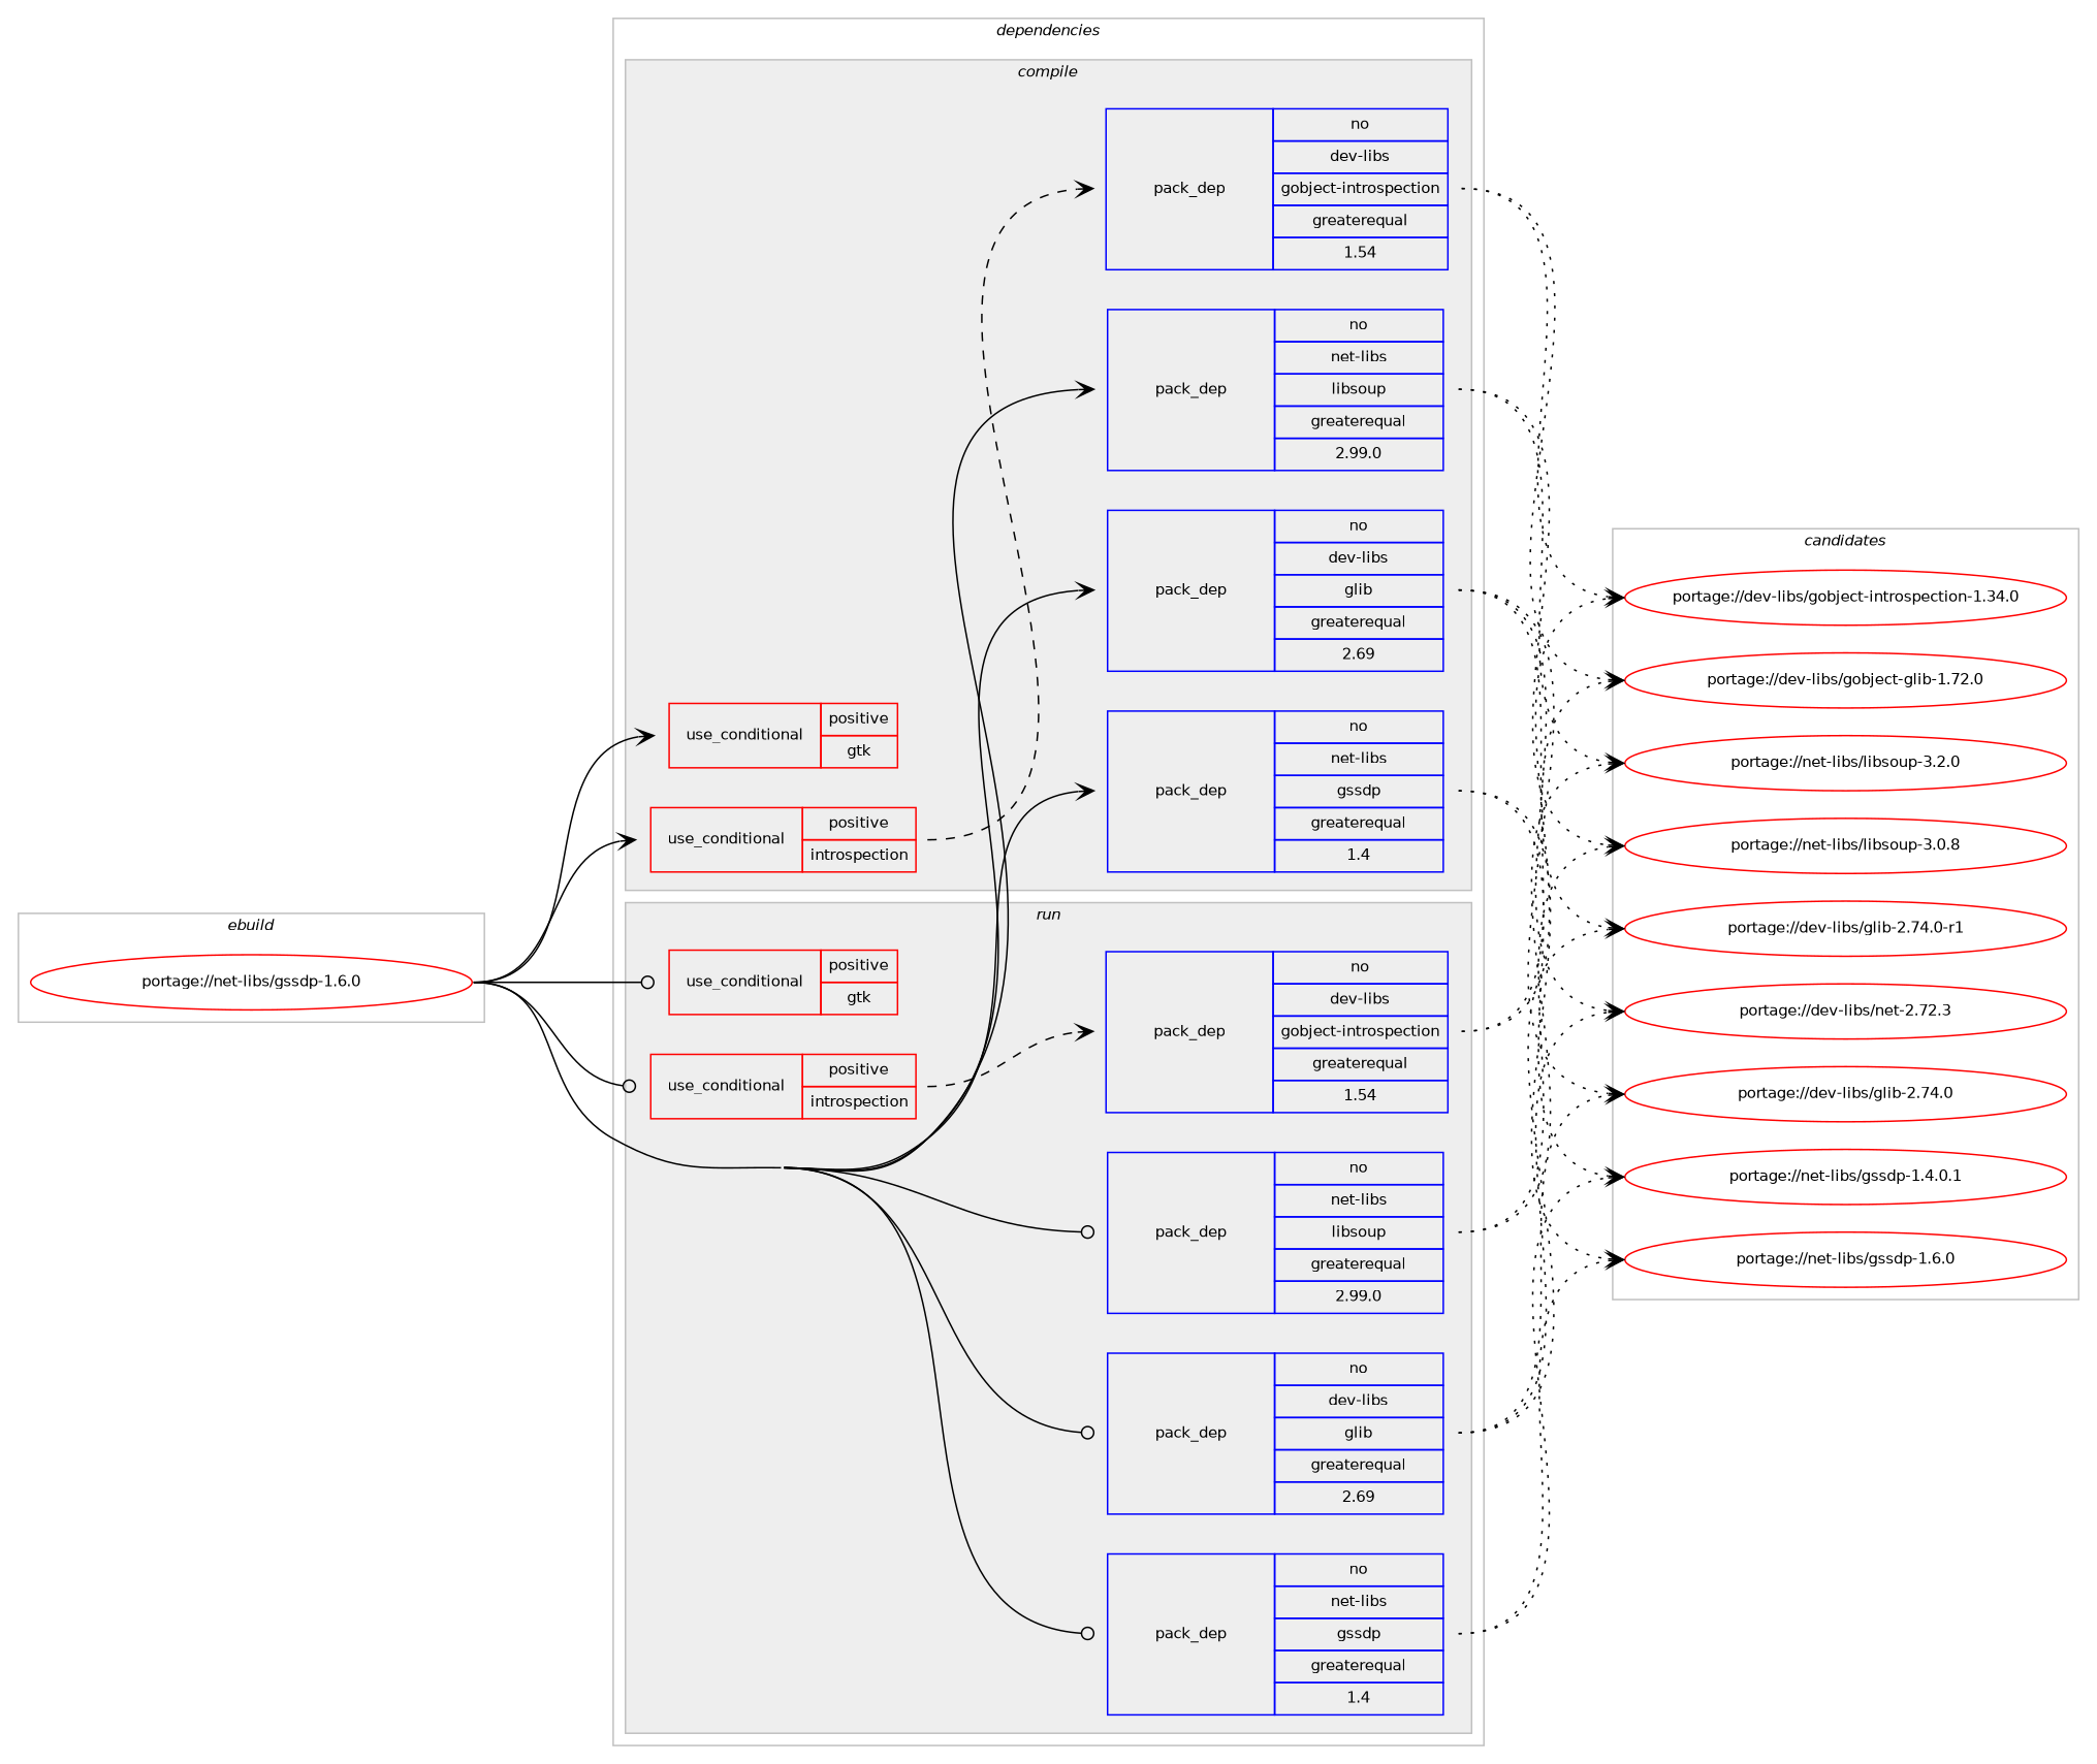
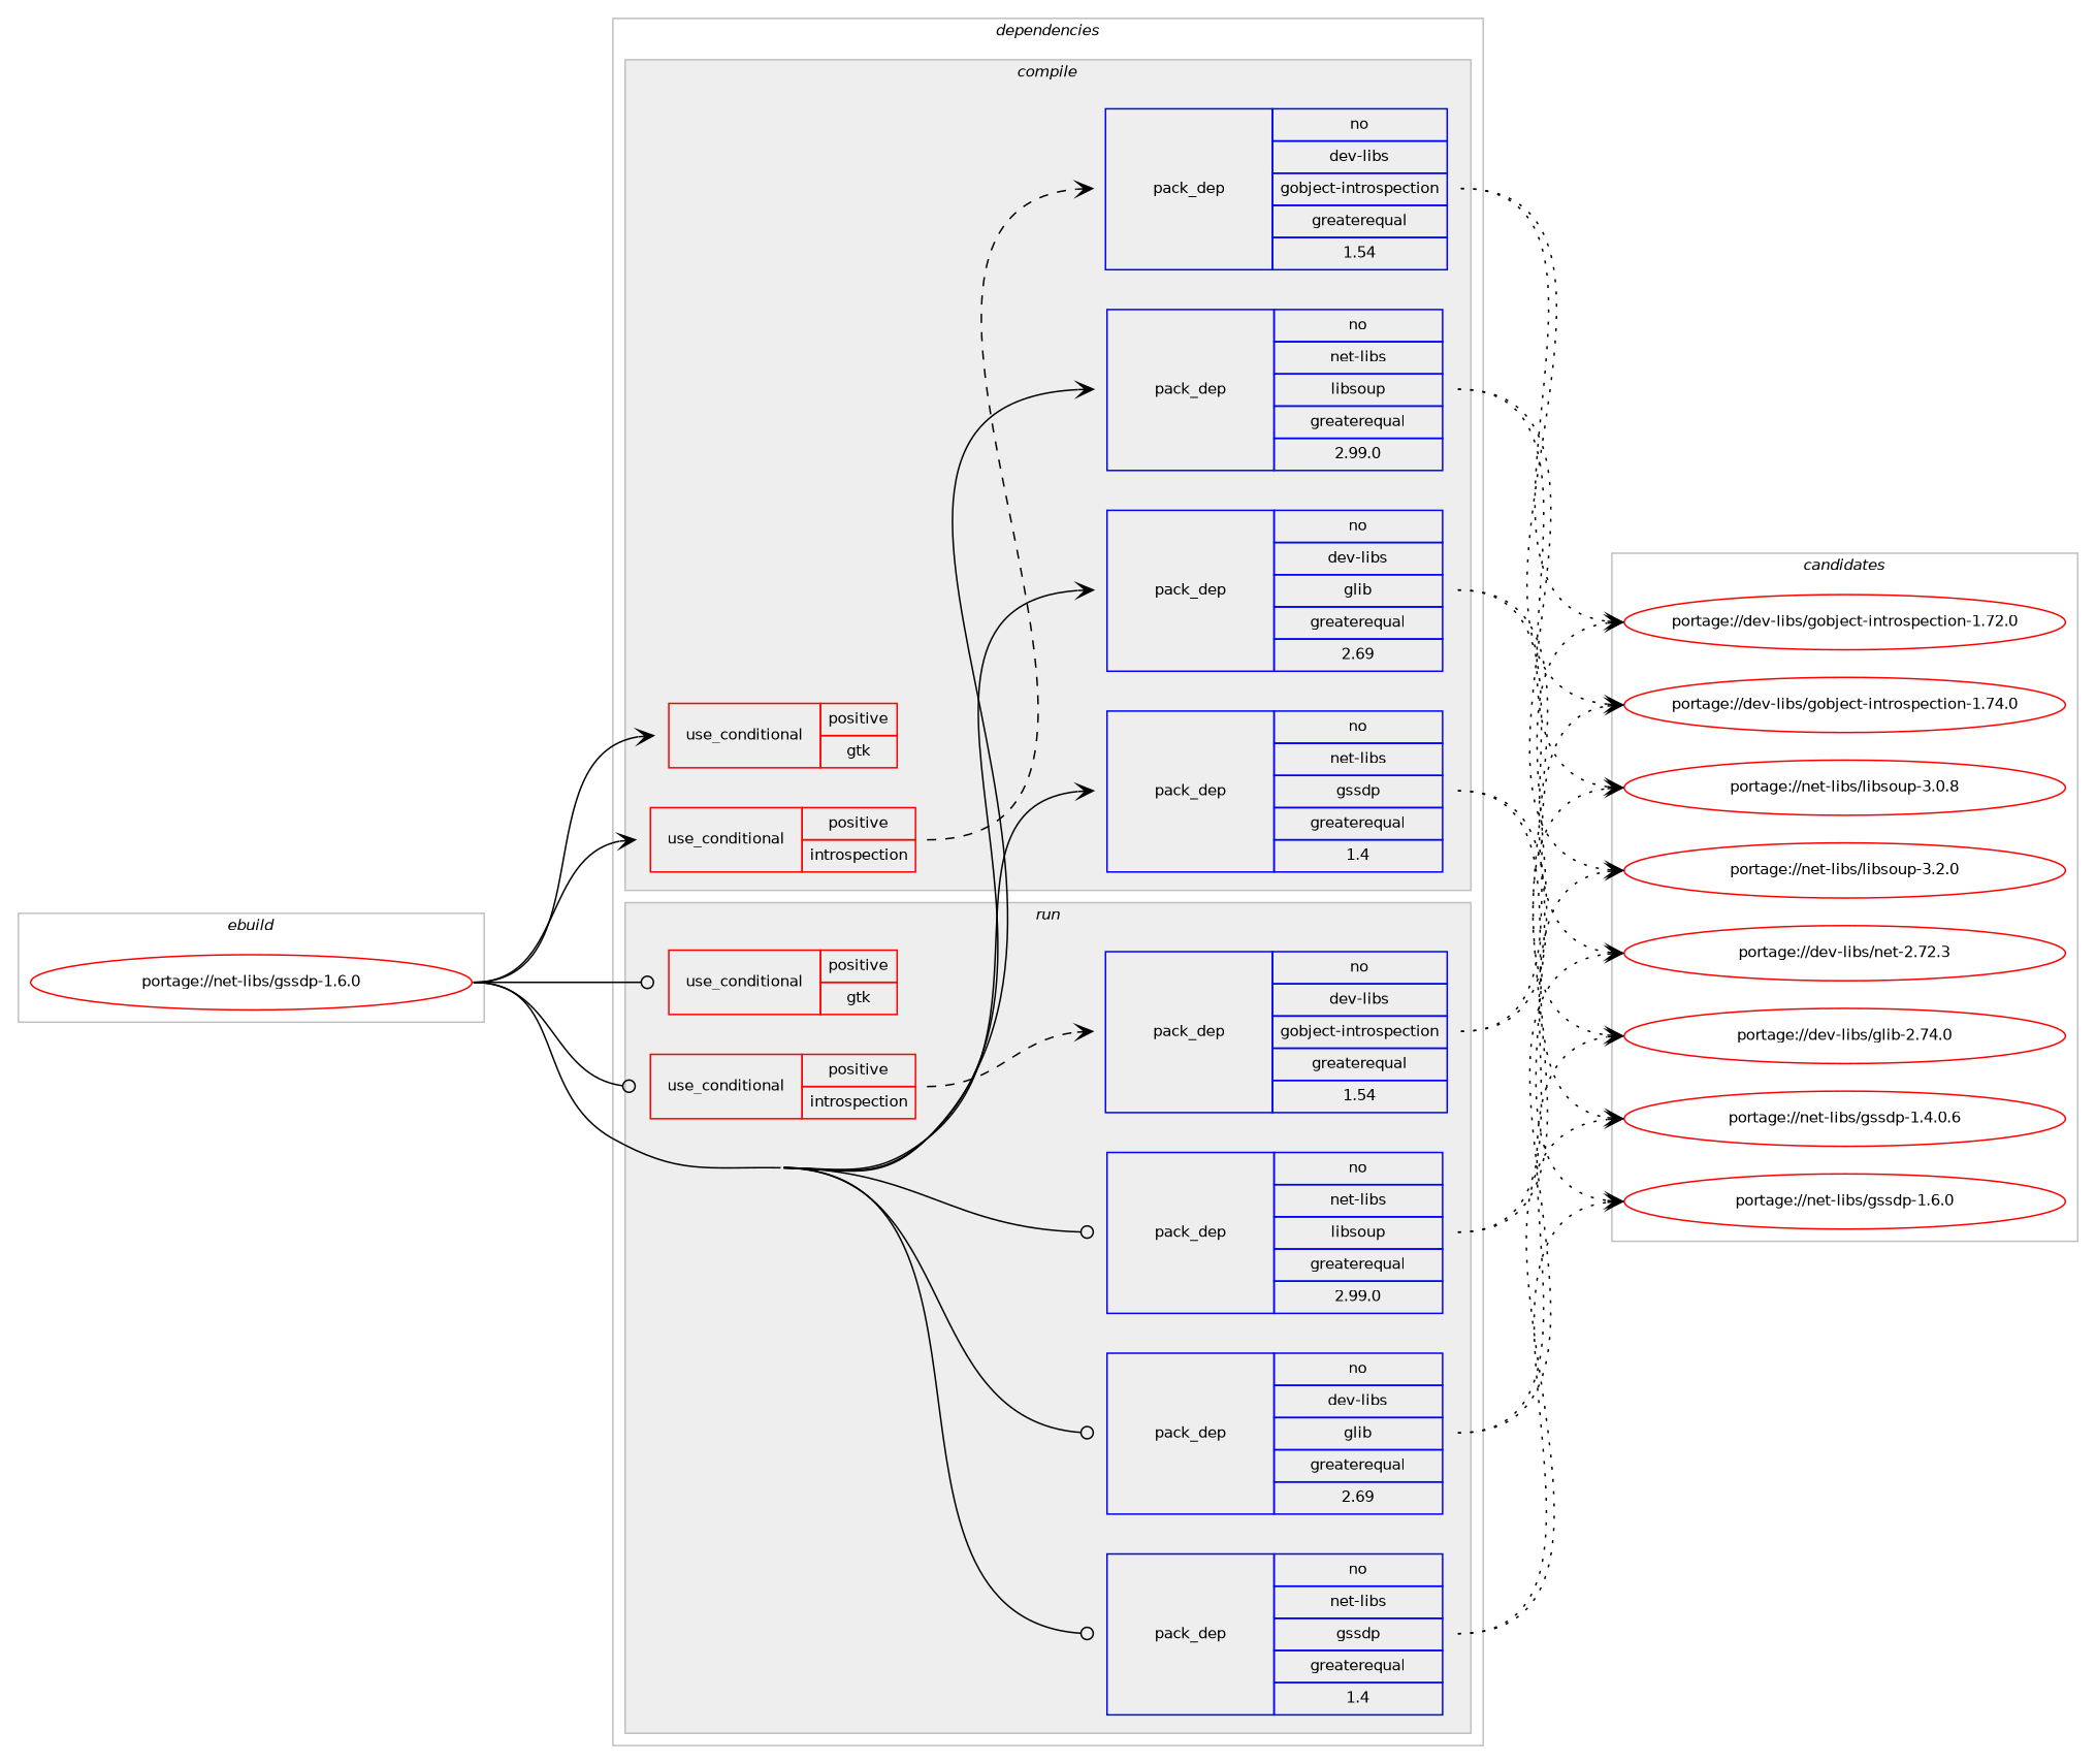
  digraph {
    compound=true
    concentrate=true
    fontname=Helvetica
    fontsize=10
    newrank=true
    rankdir=LR
    ranksep=1.5
    node [color=red fontname=Helvetica fontsize=10 shape=none]
    edge [arrowhead=vee headport=w style=dotted tailport=e weight=100]
    n1 [label="portage://net-libs/gssdp-1.6.0" width=4 shape=""]
    n2 [label=<<TABLE BORDER="0" CELLBORDER="1" CELLSPACING="0" CELLPADDING="4"><TR><TD ROWSPAN="3" CELLPADDING="10">use_conditional</TD></TR><TR><TD>positive</TD></TR><TR><TD>gtk</TD></TR></TABLE>>]
    n3 [color=blue label=<<TABLE BORDER="0" CELLBORDER="1" CELLSPACING="0" CELLPADDING="4" WIDTH="220"><TR><TD ROWSPAN="6" CELLPADDING="30">pack_dep</TD></TR><TR><TD WIDTH="110">no</TD></TR><TR><TD>dev-libs</TD></TR><TR><TD>gobject-introspection</TD></TR><TR><TD>greaterequal</TD></TR><TR><TD>1.54</TD></TR></TABLE>>]
    n4 [label=<<TABLE BORDER="0" CELLBORDER="1" CELLSPACING="0" CELLPADDING="4"><TR><TD ROWSPAN="3" CELLPADDING="10">use_conditional</TD></TR><TR><TD>positive</TD></TR><TR><TD>introspection</TD></TR></TABLE>>]
    n5 [color=blue label=<<TABLE BORDER="0" CELLBORDER="1" CELLSPACING="0" CELLPADDING="4" WIDTH="220"><TR><TD ROWSPAN="6" CELLPADDING="30">pack_dep</TD></TR><TR><TD WIDTH="110">no</TD></TR><TR><TD>dev-libs</TD></TR><TR><TD>glib</TD></TR><TR><TD>greaterequal</TD></TR><TR><TD>2.69</TD></TR></TABLE>>]
    n6 [color=blue label=<<TABLE BORDER="0" CELLBORDER="1" CELLSPACING="0" CELLPADDING="4" WIDTH="220"><TR><TD ROWSPAN="6" CELLPADDING="30">pack_dep</TD></TR><TR><TD WIDTH="110">no</TD></TR><TR><TD>net-libs</TD></TR><TR><TD>gssdp</TD></TR><TR><TD>greaterequal</TD></TR><TR><TD>1.4</TD></TR></TABLE>>]
    n7 [color=blue label=<<TABLE BORDER="0" CELLBORDER="1" CELLSPACING="0" CELLPADDING="4" WIDTH="220"><TR><TD ROWSPAN="6" CELLPADDING="30">pack_dep</TD></TR><TR><TD WIDTH="110">no</TD></TR><TR><TD>net-libs</TD></TR><TR><TD>libsoup</TD></TR><TR><TD>greaterequal</TD></TR><TR><TD>2.99.0</TD></TR></TABLE>>]
    n8 [color=blue label=<<TABLE BORDER="0" CELLBORDER="1" CELLSPACING="0" CELLPADDING="4" WIDTH="220"><TR><TD ROWSPAN="6" CELLPADDING="30">pack_dep</TD></TR><TR><TD WIDTH="110">no</TD></TR><TR><TD>net-libs</TD></TR><TR><TD>libsoup</TD></TR><TR><TD>greaterequal</TD></TR><TR><TD>2.99.0</TD></TR></TABLE>>]
    n9 [label=<<TABLE BORDER="0" CELLBORDER="1" CELLSPACING="0" CELLPADDING="4"><TR><TD ROWSPAN="3" CELLPADDING="10">use_conditional</TD></TR><TR><TD>positive</TD></TR><TR><TD>gtk</TD></TR></TABLE>>]
    n10 [color=blue label=<<TABLE BORDER="0" CELLBORDER="1" CELLSPACING="0" CELLPADDING="4" WIDTH="220"><TR><TD ROWSPAN="6" CELLPADDING="30">pack_dep</TD></TR><TR><TD WIDTH="110">no</TD></TR><TR><TD>dev-libs</TD></TR><TR><TD>gobject-introspection</TD></TR><TR><TD>greaterequal</TD></TR><TR><TD>1.54</TD></TR></TABLE>>]
    n11 [label=<<TABLE BORDER="0" CELLBORDER="1" CELLSPACING="0" CELLPADDING="4"><TR><TD ROWSPAN="3" CELLPADDING="10">use_conditional</TD></TR><TR><TD>positive</TD></TR><TR><TD>introspection</TD></TR></TABLE>>]
    n12 [color=blue label=<<TABLE BORDER="0" CELLBORDER="1" CELLSPACING="0" CELLPADDING="4" WIDTH="220"><TR><TD ROWSPAN="6" CELLPADDING="30">pack_dep</TD></TR><TR><TD WIDTH="110">no</TD></TR><TR><TD>dev-libs</TD></TR><TR><TD>glib</TD></TR><TR><TD>greaterequal</TD></TR><TR><TD>2.69</TD></TR></TABLE>>]
    n13 [color=blue label=<<TABLE BORDER="0" CELLBORDER="1" CELLSPACING="0" CELLPADDING="4" WIDTH="220"><TR><TD ROWSPAN="6" CELLPADDING="30">pack_dep</TD></TR><TR><TD WIDTH="110">no</TD></TR><TR><TD>net-libs</TD></TR><TR><TD>gssdp</TD></TR><TR><TD>greaterequal</TD></TR><TR><TD>1.4</TD></TR></TABLE>>]
-   n14 [label="portage://dev-libs/gobject-glib-1.72.0" width=4 shape=""]
-   n15 [label="portage://dev-libs/gobject-introspection-1.34.0" width=4 shape=""]
+   n14 [label="portage://dev-libs/gobject-introspection-1.72.0" width=4 shape=""]
+   n15 [label="portage://dev-libs/gobject-introspection-1.74.0" width=4 shape=""]
    n16 [label="portage://dev-libs/net-2.72.3" width=4 shape=""]
    n17 [label="portage://dev-libs/glib-2.74.0" width=4 shape=""]
-   n18 [label="portage://dev-libs/glib-2.74.0-r1" width=4 shape=""]
-   n19 [label="portage://net-libs/gssdp-1.4.0.1" width=4 shape=""]
+   n19 [label="portage://net-libs/gssdp-1.4.0.6" width=4 shape=""]
    n20 [label="portage://net-libs/gssdp-1.6.0" width=4 shape=""]
    n21 [label="portage://net-libs/libsoup-3.0.8" width=4 shape=""]
    n22 [label="portage://net-libs/libsoup-3.2.0" width=4 shape=""]
    subgraph cluster_1 {
      color=gray
      label=<<i>ebuild</i>>
      n1
    }
    subgraph cluster_2 {
      color=gray
      label=<<i>dependencies</i>>
      subgraph cluster_3 {
        color=gray
        fillcolor="#eeeeee"
        label=<<i>compile</i>>
        style=filled
        subgraph sub_4 {
          color=gray
          fillcolor="#eeeeee"
          label=<<i>compile</i>>
          style=filled
          n2
        }
        subgraph sub_5 {
          color=gray
          fillcolor="#eeeeee"
          label=<<i>compile</i>>
          style=filled
          n4
          subgraph sub_6 {
            color=gray
            fillcolor="#eeeeee"
            label=<<i>compile</i>>
            style=filled
            n3
          }
        }
        subgraph sub_7 {
          color=gray
          fillcolor="#eeeeee"
          label=<<i>compile</i>>
          style=filled
          n5
        }
        subgraph sub_8 {
          color=gray
          fillcolor="#eeeeee"
          label=<<i>compile</i>>
          style=filled
          n6
        }
        subgraph sub_9 {
          color=gray
          fillcolor="#eeeeee"
          label=<<i>compile</i>>
          style=filled
          n7
        }
      }
      subgraph cluster_10 {
        color=gray
        fillcolor="#eeeeee"
        label=<<i>compile and run</i>>
        style=filled
      }
      subgraph cluster_11 {
        color=gray
        fillcolor="#eeeeee"
        label=<<i>run</i>>
        style=filled
        subgraph sub_12 {
          color=gray
          fillcolor="#eeeeee"
          label=<<i>run</i>>
          style=filled
          n8
        }
        subgraph sub_13 {
          color=gray
          fillcolor="#eeeeee"
          label=<<i>run</i>>
          style=filled
          n9
        }
        subgraph sub_14 {
          color=gray
          fillcolor="#eeeeee"
          label=<<i>run</i>>
          style=filled
          n11
          subgraph sub_15 {
            color=gray
            fillcolor="#eeeeee"
            label=<<i>run</i>>
            style=filled
            n10
          }
        }
        subgraph sub_16 {
          color=gray
          fillcolor="#eeeeee"
          label=<<i>run</i>>
          style=filled
          n12
        }
        subgraph sub_17 {
          color=gray
          fillcolor="#eeeeee"
          label=<<i>run</i>>
          style=filled
          n13
        }
      }
    }
    subgraph cluster_18 {
      color=gray
      label=<<i>candidates</i>>
      rank=same
      subgraph sub_19 {
        color=black
        label=<<i>candidates</i>>
        nodesep=1
        rank=same
        n14
        n15
      }
      subgraph sub_20 {
        color=black
        label=<<i>candidates</i>>
        nodesep=1
        rank=same
        n16
        n17
-       n18
      }
      subgraph sub_21 {
        color=black
        label=<<i>candidates</i>>
        nodesep=1
        rank=same
        n19
        n20
      }
      subgraph sub_22 {
        color=black
        label=<<i>candidates</i>>
        nodesep=1
        rank=same
        n21
        n22
      }
      subgraph sub_23 {
        color=black
        label=<<i>candidates</i>>
        nodesep=1
        rank=same
        n14
        n15
      }
      subgraph sub_24 {
        color=black
        label=<<i>candidates</i>>
        nodesep=1
        rank=same
        n16
        n17
-       n18
      }
      subgraph sub_25 {
        color=black
        label=<<i>candidates</i>>
        nodesep=1
        rank=same
        n19
        n20
      }
      subgraph sub_26 {
        color=black
        label=<<i>candidates</i>>
        nodesep=1
        rank=same
        n21
        n22
      }
    }
    n1 -> n2 [style=solid weight=20]
    n1 -> n4 [style=solid weight=20]
    n1 -> n5 [style=solid weight=20]
    n1 -> n6 [style=solid weight=20]
    n1 -> n7 [style=solid weight=20]
    n1 -> n8 [arrowhead=odot style=solid weight=20]
    n1 -> n9 [arrowhead=odot style=solid weight=20]
    n1 -> n11 [arrowhead=odot style=solid weight=20]
    n1 -> n12 [arrowhead=odot style=solid weight=20]
    n1 -> n13 [arrowhead=odot style=solid weight=20]
    n3 -> n14
    n3 -> n15
    n4 -> n3 [style=dashed weight=20]
    n5 -> n16
    n5 -> n17
-   n5 -> n18
    n6 -> n19
    n6 -> n20
    n7 -> n21
    n7 -> n22
    n8 -> n21
    n8 -> n22
    n10 -> n14
    n10 -> n15
    n11 -> n10 [style=dashed weight=20]
    n12 -> n16
    n12 -> n17
-   n12 -> n18
    n13 -> n19
    n13 -> n20
  }
